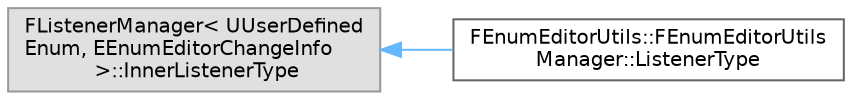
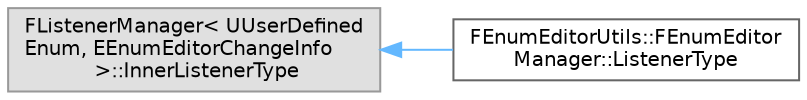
  digraph {
    rankdir=LR
    node [fontname=Helvetica fontsize=10 shape=box style=filled]
    n1 [color=grey60 fillcolor="#E0E0E0" height=0.2 label="FListenerManager\< UUserDefined\lEnum, EEnumEditorChangeInfo\l \>::InnerListenerType" width=0.4]
-   n2 [color=grey40 fillcolor=white height=0.2 label="FEnumEditorUtils::FEnumEditorUtils\lManager::ListenerType" width=0.4]
+   n2 [color=grey40 fillcolor=white height=0.2 label="FEnumEditorUtils::FEnumEditor\lManager::ListenerType" width=0.4]
    n1 -> n2 [color=steelblue1 dir=back fontname=Helvetica fontsize=10 labelfontname=Helvetica labelfontsize=10 style=solid]
  }
